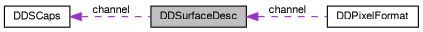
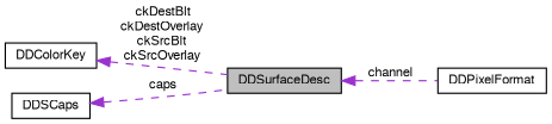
  digraph {
    rankdir=LR
    node [color=black fontname=FreeSans fontsize=10 shape=record]
    edge [color=darkorchid3 dir=back fontname=FreeSans fontsize=10 labelfontname=FreeSans labelfontsize=10 style=dashed]
    n1 [fillcolor=grey75 fontcolor=black height=0.2 label=DDSurfaceDesc style=filled width=0.4]
    n2 [height=0.2 label=DDPixelFormat width=0.4]
+   n3 [height=0.2 label=DDColorKey width=0.4]
    n4 [height=0.2 label=DDSCaps width=0.4]
    n1 -> n2 [label=" channel"]
-   n4 -> n1 [label=" channel"]
+   n3 -> n1 [label=" ckDestBlt\nckDestOverlay\nckSrcBlt\nckSrcOverlay"]
+   n4 -> n1 [label=" caps"]
  }
